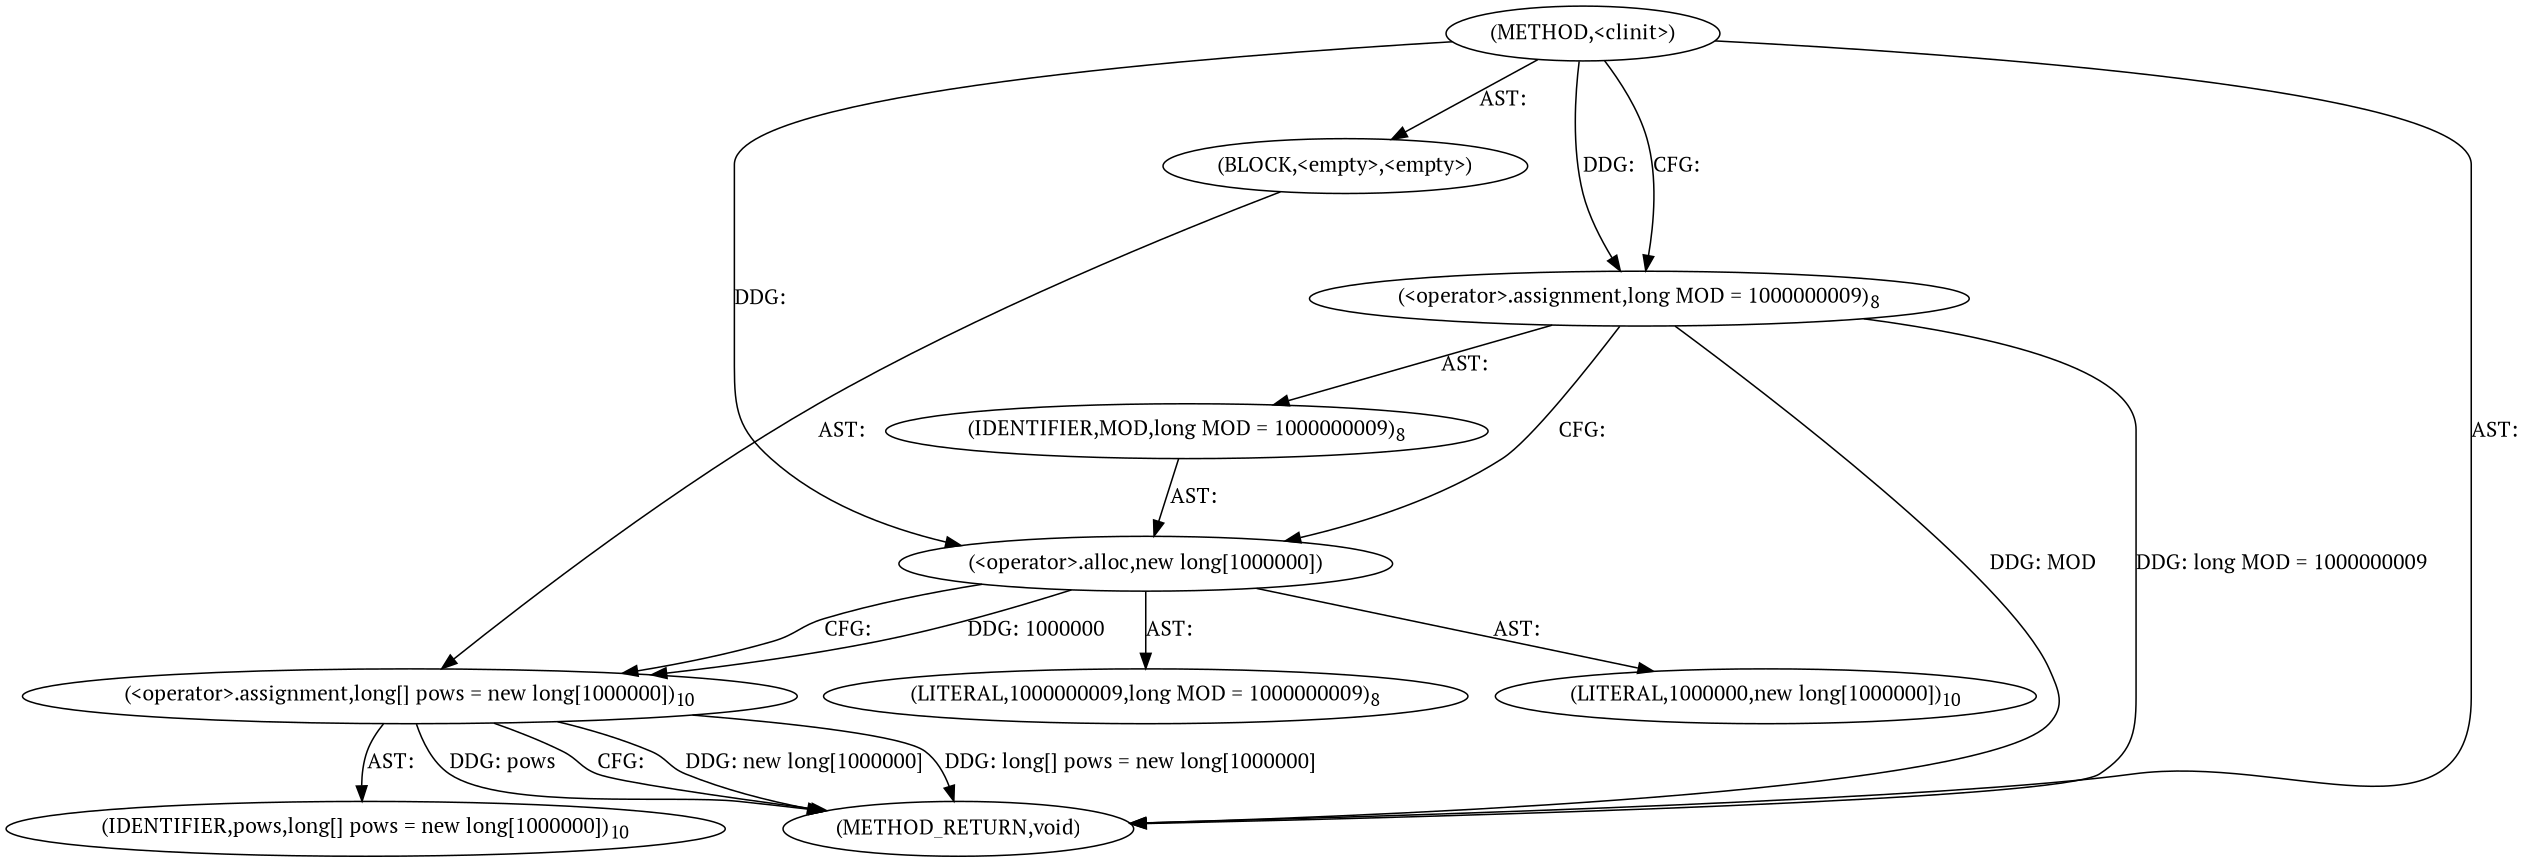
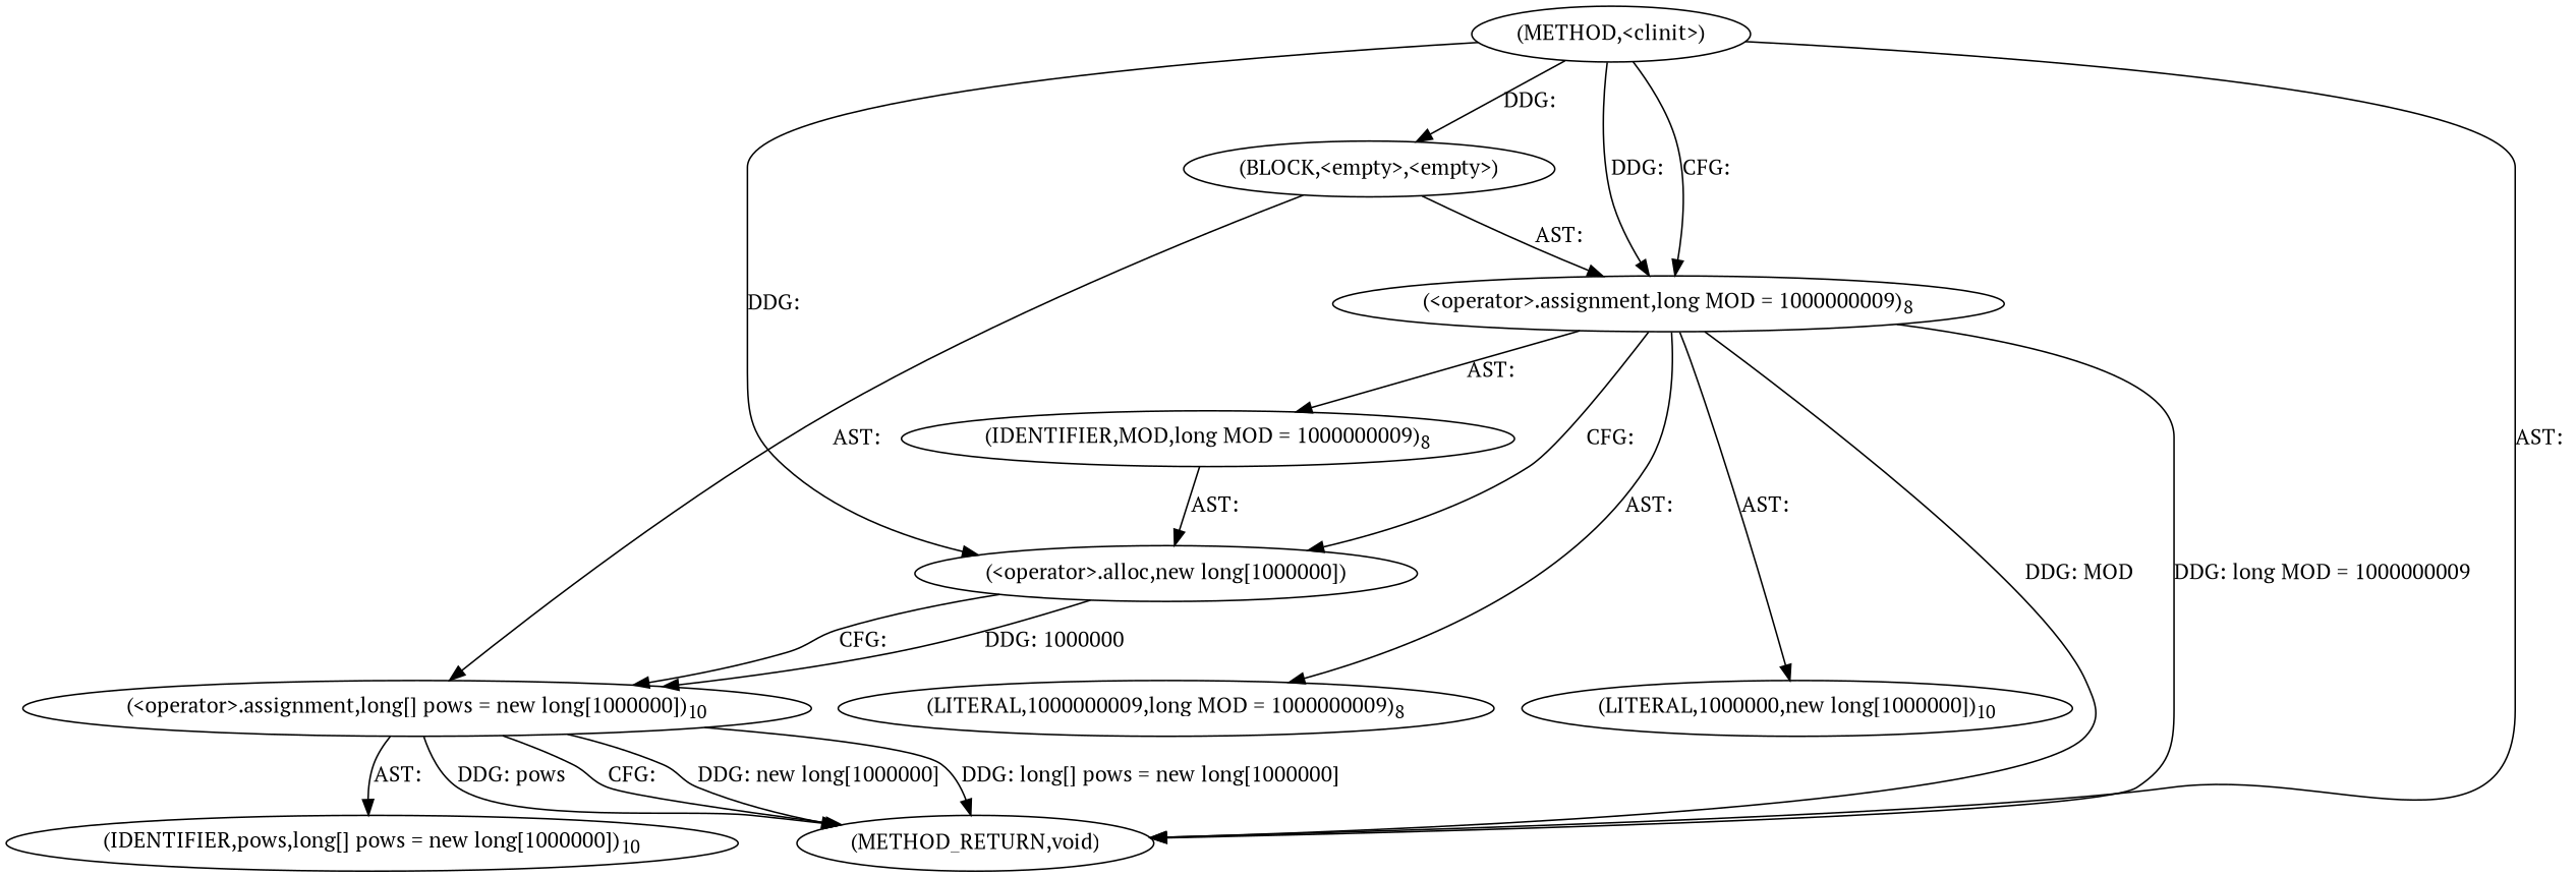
  digraph {
    fontname="PT Serif"
    node [fontname="PT Serif"]
    edge [fontname="PT Serif"]
    n1 [label=<(METHOD,&lt;clinit&gt;)>]
    n2 [label=<(BLOCK,&lt;empty&gt;,&lt;empty&gt;)>]
    n3 [label=<(&lt;operator&gt;.assignment,long MOD = 1000000009)<SUB>8</SUB>>]
    n4 [label=<(&lt;operator&gt;.alloc,new long[1000000])>]
    n5 [label=<(METHOD_RETURN,void)>]
    n6 [label=<(&lt;operator&gt;.assignment,long[] pows = new long[1000000])<SUB>10</SUB>>]
    n7 [label=<(IDENTIFIER,MOD,long MOD = 1000000009)<SUB>8</SUB>>]
    n8 [label=<(LITERAL,1000000009,long MOD = 1000000009)<SUB>8</SUB>>]
    n9 [label=<(LITERAL,1000000,new long[1000000])<SUB>10</SUB>>]
    n10 [label=<(IDENTIFIER,pows,long[] pows = new long[1000000])<SUB>10</SUB>>]
-   n1 -> n2 [label="AST: "]
+   n1 -> n2 [label="DDG: "]
    n1 -> n3 [label="CFG: "]
    n1 -> n3 [label="DDG: "]
    n1 -> n4 [label="DDG: "]
    n1 -> n5 [label="AST: "]
+   n2 -> n3 [label="AST: "]
    n2 -> n6 [label="AST: "]
    n3 -> n4 [label="CFG: "]
    n3 -> n5 [label="DDG: long MOD = 1000000009"]
    n3 -> n5 [label="DDG: MOD"]
    n3 -> n7 [label="AST: "]
-   n4 -> n8 [label="AST: "]
+   n3 -> n8 [label="AST: "]
    n4 -> n6 [label="CFG: "]
    n4 -> n6 [label="DDG: 1000000"]
-   n4 -> n9 [label="AST: "]
+   n3 -> n9 [label="AST: "]
    n6 -> n5 [label="CFG: "]
    n6 -> n5 [label="DDG: new long[1000000]"]
    n6 -> n5 [label="DDG: long[] pows = new long[1000000]"]
    n6 -> n5 [label="DDG: pows"]
    n6 -> n10 [label="AST: "]
    n7 -> n4 [label="AST: "]
  }
